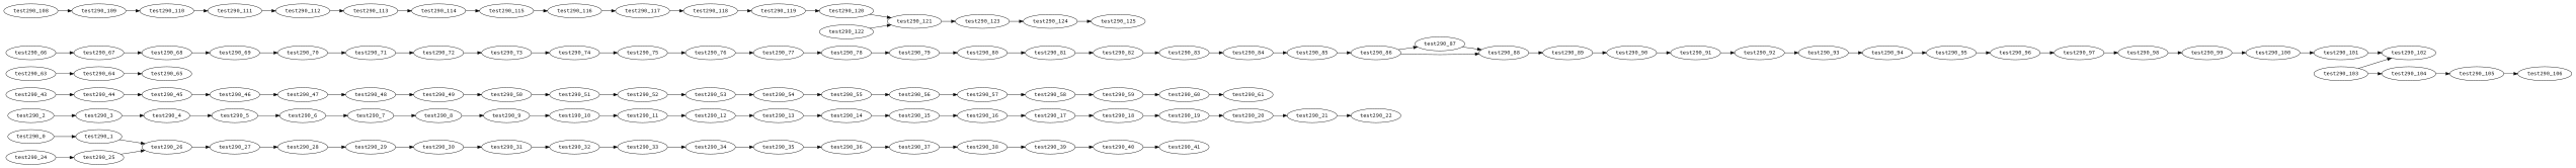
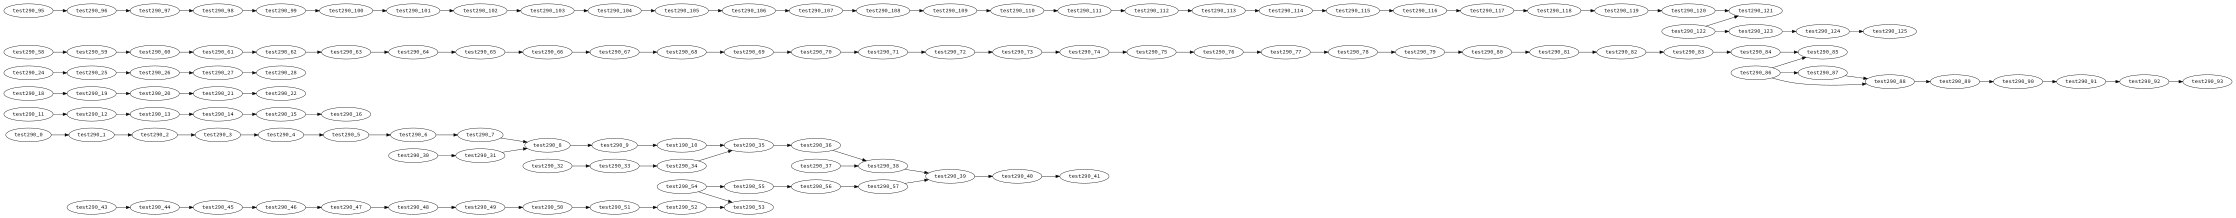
  digraph {
    fontname="Source Code Pro"
    rankdir=LR
    node [fontname="Source Code Pro"]
    edge [fontname="Source Code Pro"]
    test290_0
    test290_1
    test290_2
    test290_3
    test290_4
    test290_5
    test290_6
    test290_7
    test290_8
    test290_9
    n11 [label=test190_10]
    test290_11
    test290_12
    test290_13
    test290_14
    test290_15
    test290_16
-   test290_17
    test290_18
    test290_19
    test290_20
    test290_21
    test290_22
    test290_24
    test290_25
    test290_26
    test290_27
    test290_28
-   test290_29
    test290_30
    test290_31
    test290_32
    test290_33
    test290_34
    test290_35
    test290_36
    test290_37
    test290_38
    test290_39
    test290_40
    test290_41
    test290_43
    test290_44
    test290_45
    test290_46
    test290_47
    test290_48
    test290_49
    test290_50
    test290_51
    test290_52
    test290_53
    test290_54
    test290_55
    test290_56
    test290_57
    test290_58
    test290_59
    test290_60
    test290_61
+   test290_62
    test290_63
    test290_64
    test290_65
    test290_66
    test290_67
    test290_68
    test290_69
    test290_70
    test290_71
    test290_72
    test290_73
    test290_74
    test290_75
    test290_76
    test290_77
    test290_78
    test290_79
    test290_80
    test290_81
    test290_82
    test290_83
    test290_84
    test290_85
    test290_86
    test290_87
    test290_88
    test290_89
    test290_90
    test290_91
    test290_92
    test290_93
-   test290_94
    test290_95
    test290_96
    test290_97
    test290_98
    test290_99
    test290_100
    test290_101
    test290_102
    test290_103
    test290_104
    test290_105
    test290_106
+   test290_107
    test290_108
    test290_109
    test290_110
    test290_111
    test290_112
    test290_113
    test290_114
    test290_115
    test290_116
    test290_117
    test290_118
    test290_119
    test290_120
    test290_121
    test290_122
    test290_123
    test290_124
    test290_125
    test290_0 -> test290_1
-   test290_1 -> test290_26
+   test290_1 -> test290_2
    test290_2 -> test290_3
    test290_3 -> test290_4
    test290_4 -> test290_5
    test290_5 -> test290_6
    test290_6 -> test290_7
    test290_7 -> test290_8
    test290_8 -> test290_9
    test290_9 -> n11
-   n11 -> test290_11
+   n11 -> test290_35
    test290_11 -> test290_12
    test290_12 -> test290_13
    test290_13 -> test290_14
    test290_14 -> test290_15
    test290_15 -> test290_16
-   test290_16 -> test290_17
-   test290_17 -> test290_18
    test290_18 -> test290_19
    test290_19 -> test290_20
    test290_20 -> test290_21
    test290_21 -> test290_22
    test290_24 -> test290_25
    test290_25 -> test290_26
    test290_26 -> test290_27
    test290_27 -> test290_28
-   test290_28 -> test290_29
-   test290_29 -> test290_30
    test290_30 -> test290_31
-   test290_31 -> test290_32
+   test290_31 -> test290_8
    test290_32 -> test290_33
    test290_33 -> test290_34
    test290_34 -> test290_35
    test290_35 -> test290_36
-   test290_36 -> test290_37
+   test290_36 -> test290_38
    test290_37 -> test290_38
    test290_38 -> test290_39
    test290_39 -> test290_40
    test290_40 -> test290_41
    test290_43 -> test290_44
    test290_44 -> test290_45
    test290_45 -> test290_46
    test290_46 -> test290_47
    test290_47 -> test290_48
    test290_48 -> test290_49
    test290_49 -> test290_50
    test290_50 -> test290_51
    test290_51 -> test290_52
    test290_52 -> test290_53
-   test290_53 -> test290_54
+   test290_54 -> test290_53
    test290_54 -> test290_55
    test290_55 -> test290_56
    test290_56 -> test290_57
-   test290_57 -> test290_58
+   test290_57 -> test290_39
    test290_58 -> test290_59
    test290_59 -> test290_60
    test290_60 -> test290_61
+   test290_61 -> test290_62
+   test290_62 -> test290_63
    test290_63 -> test290_64
    test290_64 -> test290_65
+   test290_65 -> test290_66
    test290_66 -> test290_67
    test290_67 -> test290_68
    test290_68 -> test290_69
    test290_69 -> test290_70
    test290_70 -> test290_71
    test290_71 -> test290_72
    test290_72 -> test290_73
    test290_73 -> test290_74
    test290_74 -> test290_75
    test290_75 -> test290_76
    test290_76 -> test290_77
    test290_77 -> test290_78
    test290_78 -> test290_79
    test290_79 -> test290_80
    test290_80 -> test290_81
    test290_81 -> test290_82
    test290_82 -> test290_83
    test290_83 -> test290_84
    test290_84 -> test290_85
-   test290_85 -> test290_86
+   test290_86 -> test290_85
    test290_86 -> test290_87
    test290_86 -> test290_88
    test290_87 -> test290_88
    test290_88 -> test290_89
    test290_89 -> test290_90
    test290_90 -> test290_91
    test290_91 -> test290_92
    test290_92 -> test290_93
-   test290_93 -> test290_94
-   test290_94 -> test290_95
    test290_95 -> test290_96
    test290_96 -> test290_97
    test290_97 -> test290_98
    test290_98 -> test290_99
    test290_99 -> test290_100
    test290_100 -> test290_101
    test290_101 -> test290_102
-   test290_103 -> test290_102
+   test290_102 -> test290_103
    test290_103 -> test290_104
    test290_104 -> test290_105
    test290_105 -> test290_106
+   test290_106 -> test290_107
+   test290_107 -> test290_108
    test290_108 -> test290_109
    test290_109 -> test290_110
    test290_110 -> test290_111
    test290_111 -> test290_112
    test290_112 -> test290_113
    test290_113 -> test290_114
    test290_114 -> test290_115
    test290_115 -> test290_116
    test290_116 -> test290_117
    test290_117 -> test290_118
    test290_118 -> test290_119
    test290_119 -> test290_120
    test290_120 -> test290_121
    test290_122 -> test290_121
-   test290_121 -> test290_123
+   test290_122 -> test290_123
    test290_123 -> test290_124
    test290_124 -> test290_125
  }
